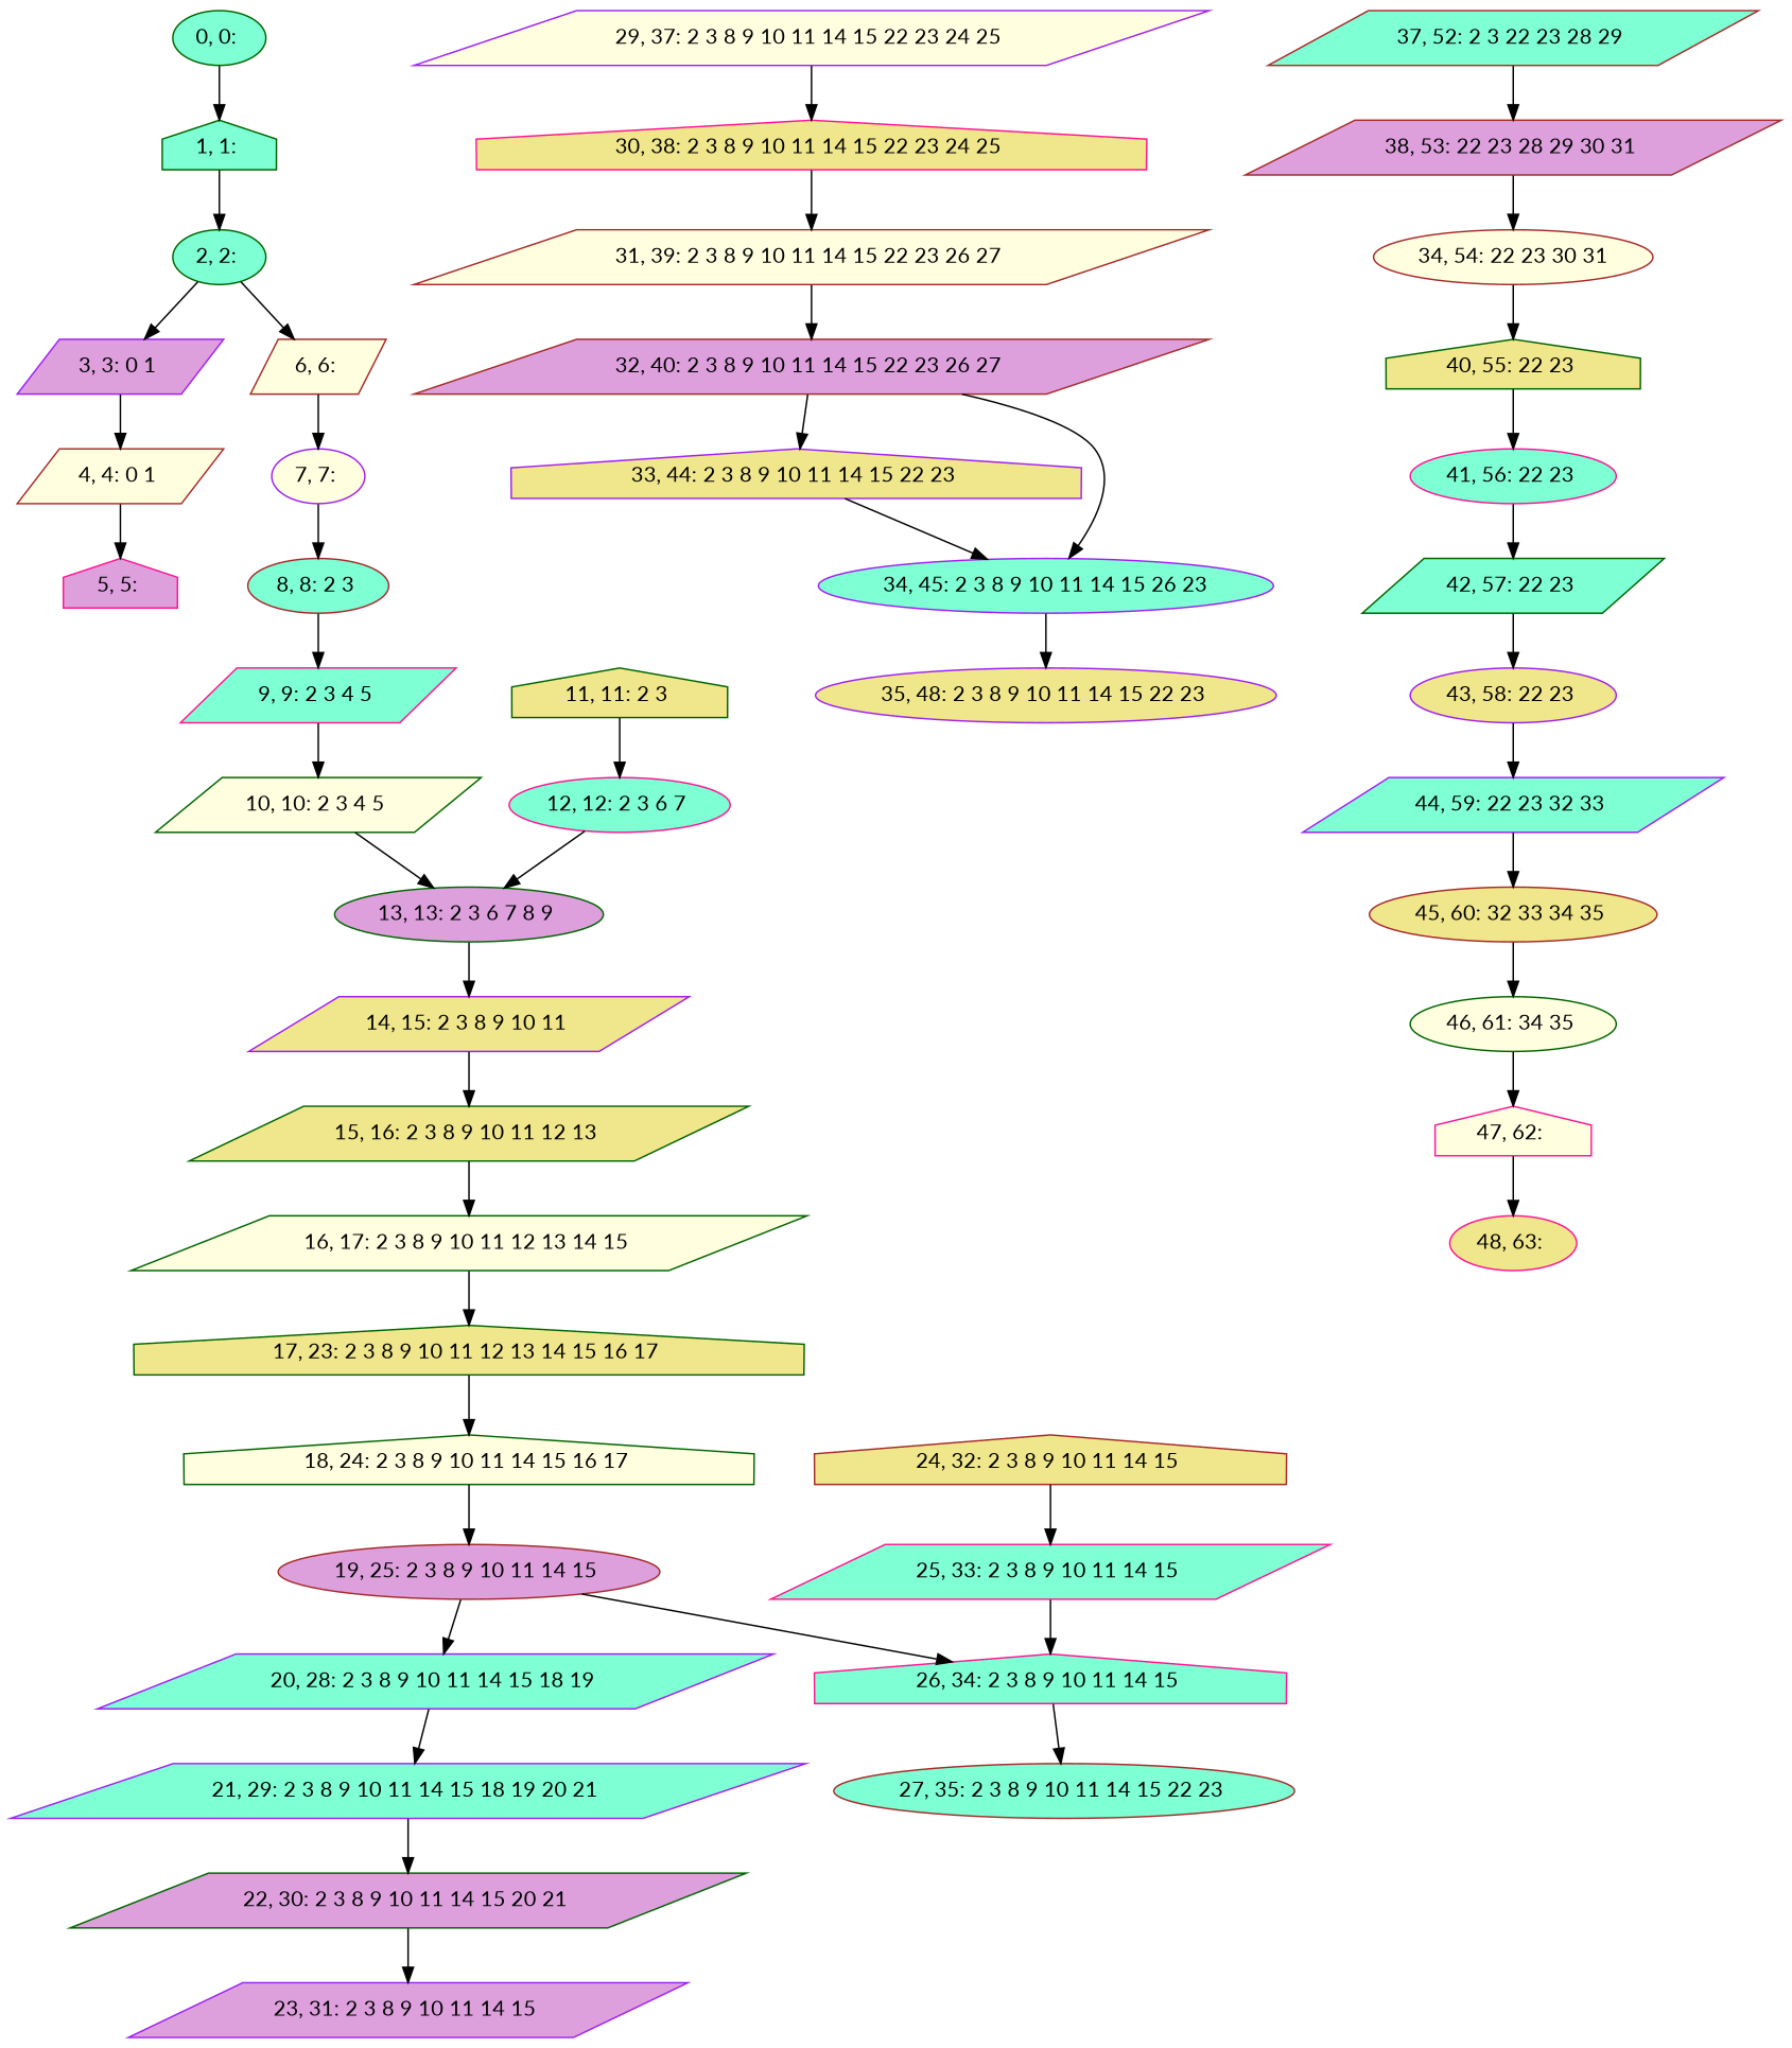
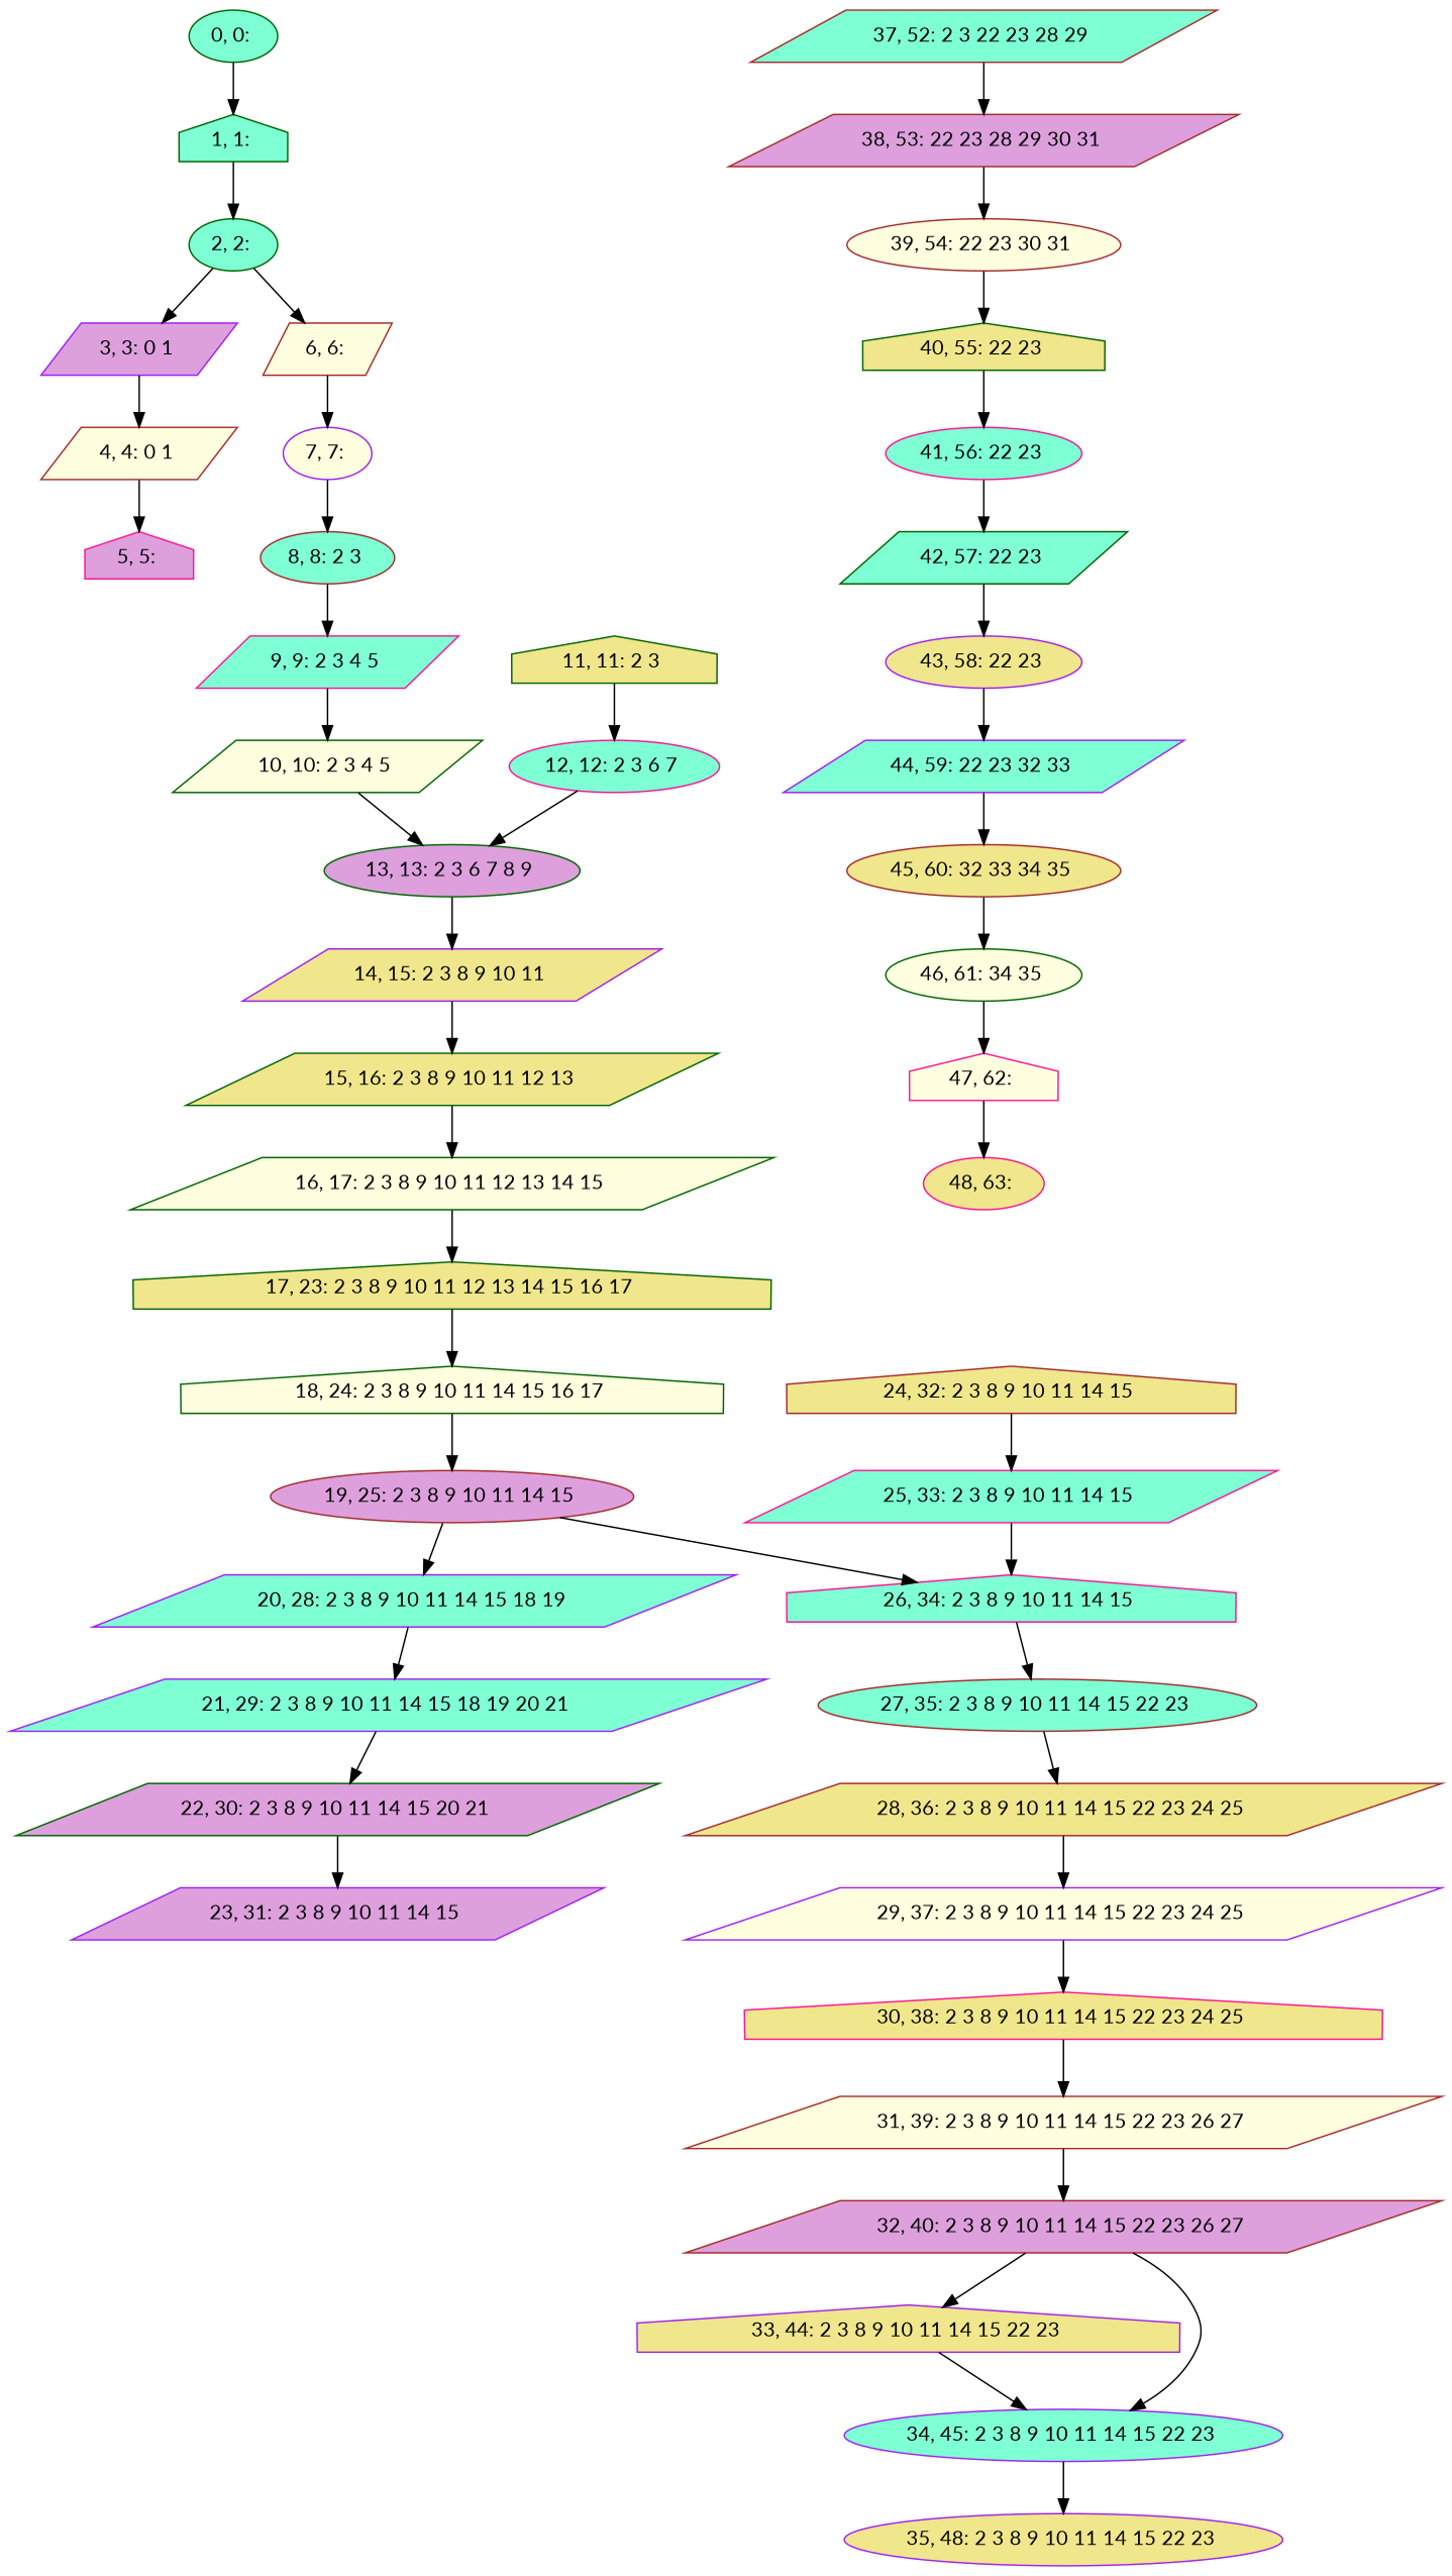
  digraph {
    fontname=Lato
    node [color=darkgreen fillcolor=aquamarine fontname=Lato shape=parallelogram style=filled]
    edge [fontname=Lato]
    n1 [label="0, 0: " shape=ellipse]
    n2 [label="1, 1: " shape=house]
    n3 [label="2, 2: " shape=ellipse]
    n4 [color=purple fillcolor=plum label="3, 3: 0 1 "]
    n5 [color=brown fillcolor=lightyellow label="6, 6: "]
    n6 [color=brown fillcolor=lightyellow label="4, 4: 0 1 "]
    n7 [color=deeppink fillcolor=plum label="5, 5: " shape=house]
    n8 [color=purple fillcolor=lightyellow label="7, 7: " shape=ellipse]
    n9 [color=brown label="8, 8: 2 3 " shape=ellipse]
    n10 [color=deeppink label="9, 9: 2 3 4 5 "]
    n11 [fillcolor=lightyellow label="10, 10: 2 3 4 5 "]
    n12 [fillcolor=plum label="13, 13: 2 3 6 7 8 9 " shape=ellipse]
    n13 [fillcolor=khaki label="11, 11: 2 3 " shape=house]
    n14 [color=deeppink label="12, 12: 2 3 6 7 " shape=ellipse]
    n15 [color=purple fillcolor=khaki label="14, 15: 2 3 8 9 10 11 "]
    n16 [fillcolor=khaki label="15, 16: 2 3 8 9 10 11 12 13 "]
    n17 [fillcolor=lightyellow label="16, 17: 2 3 8 9 10 11 12 13 14 15 "]
    n18 [fillcolor=khaki label="17, 23: 2 3 8 9 10 11 12 13 14 15 16 17 " shape=house]
    n19 [fillcolor=lightyellow label="18, 24: 2 3 8 9 10 11 14 15 16 17 " shape=house]
    n20 [color=brown fillcolor=plum label="19, 25: 2 3 8 9 10 11 14 15 " shape=ellipse]
    n21 [color=purple label="20, 28: 2 3 8 9 10 11 14 15 18 19 "]
    n22 [color=deeppink label="26, 34: 2 3 8 9 10 11 14 15 " shape=house]
    n23 [color=purple label="21, 29: 2 3 8 9 10 11 14 15 18 19 20 21 "]
    n24 [color=brown label="27, 35: 2 3 8 9 10 11 14 15 22 23 " shape=ellipse]
    n25 [fillcolor=plum label="22, 30: 2 3 8 9 10 11 14 15 20 21 "]
    n26 [color=purple fillcolor=plum label="23, 31: 2 3 8 9 10 11 14 15 "]
    n27 [color=brown fillcolor=khaki label="24, 32: 2 3 8 9 10 11 14 15 " shape=house]
    n28 [color=deeppink label="25, 33: 2 3 8 9 10 11 14 15 "]
+   n29 [color=brown fillcolor=khaki label="28, 36: 2 3 8 9 10 11 14 15 22 23 24 25 "]
    n30 [color=purple fillcolor=lightyellow label="29, 37: 2 3 8 9 10 11 14 15 22 23 24 25 "]
    n31 [color=deeppink fillcolor=khaki label="30, 38: 2 3 8 9 10 11 14 15 22 23 24 25 " shape=house]
    n32 [color=brown fillcolor=lightyellow label="31, 39: 2 3 8 9 10 11 14 15 22 23 26 27 "]
    n33 [color=brown fillcolor=plum label="32, 40: 2 3 8 9 10 11 14 15 22 23 26 27 "]
    n34 [color=purple fillcolor=khaki label="33, 44: 2 3 8 9 10 11 14 15 22 23 " shape=house]
-   n35 [color=purple label="34, 45: 2 3 8 9 10 11 14 15 26 23" shape=ellipse]
+   n35 [color=purple label="34, 45: 2 3 8 9 10 11 14 15 22 23 " shape=ellipse]
    n36 [color=purple fillcolor=khaki label="35, 48: 2 3 8 9 10 11 14 15 22 23 " shape=ellipse]
    n37 [color=brown label="37, 52: 2 3 22 23 28 29 "]
    n38 [color=brown fillcolor=plum label="38, 53: 22 23 28 29 30 31 "]
    n39 [color=purple fillcolor=khaki label="43, 58: 22 23 " shape=ellipse]
    n40 [color=purple label="44, 59: 22 23 32 33 "]
-   n41 [color=brown fillcolor=lightyellow label="34, 54: 22 23 30 31" shape=ellipse]
+   n41 [color=brown fillcolor=lightyellow label="39, 54: 22 23 30 31 " shape=ellipse]
    n42 [fillcolor=khaki label="40, 55: 22 23 " shape=house]
    n43 [color=deeppink label="41, 56: 22 23 " shape=ellipse]
    n44 [label="42, 57: 22 23 "]
    n45 [color=brown fillcolor=khaki label="45, 60: 32 33 34 35 " shape=ellipse]
    n46 [fillcolor=lightyellow label="46, 61: 34 35 " shape=ellipse]
    n47 [color=deeppink fillcolor=lightyellow label="47, 62: " shape=house]
    n48 [color=deeppink fillcolor=khaki label="48, 63: " shape=ellipse]
    n1 -> n2
    n2 -> n3
    n3 -> n4
    n3 -> n5
    n4 -> n6
    n5 -> n8
    n6 -> n7
    n8 -> n9
    n9 -> n10
    n10 -> n11
    n11 -> n12
    n12 -> n15
    n13 -> n14
    n14 -> n12
    n15 -> n16
    n16 -> n17
    n17 -> n18
    n18 -> n19
    n19 -> n20
    n20 -> n21
    n20 -> n22
    n21 -> n23
    n22 -> n24
    n23 -> n25
+   n24 -> n29
    n25 -> n26
    n27 -> n28
    n28 -> n22
+   n29 -> n30
    n30 -> n31
    n31 -> n32
    n32 -> n33
    n33 -> n34
    n33 -> n35
    n34 -> n35
    n35 -> n36
    n37 -> n38
    n38 -> n41
    n39 -> n40
    n40 -> n45
    n41 -> n42
    n42 -> n43
    n43 -> n44
    n44 -> n39
    n45 -> n46
    n46 -> n47
    n47 -> n48
  }
